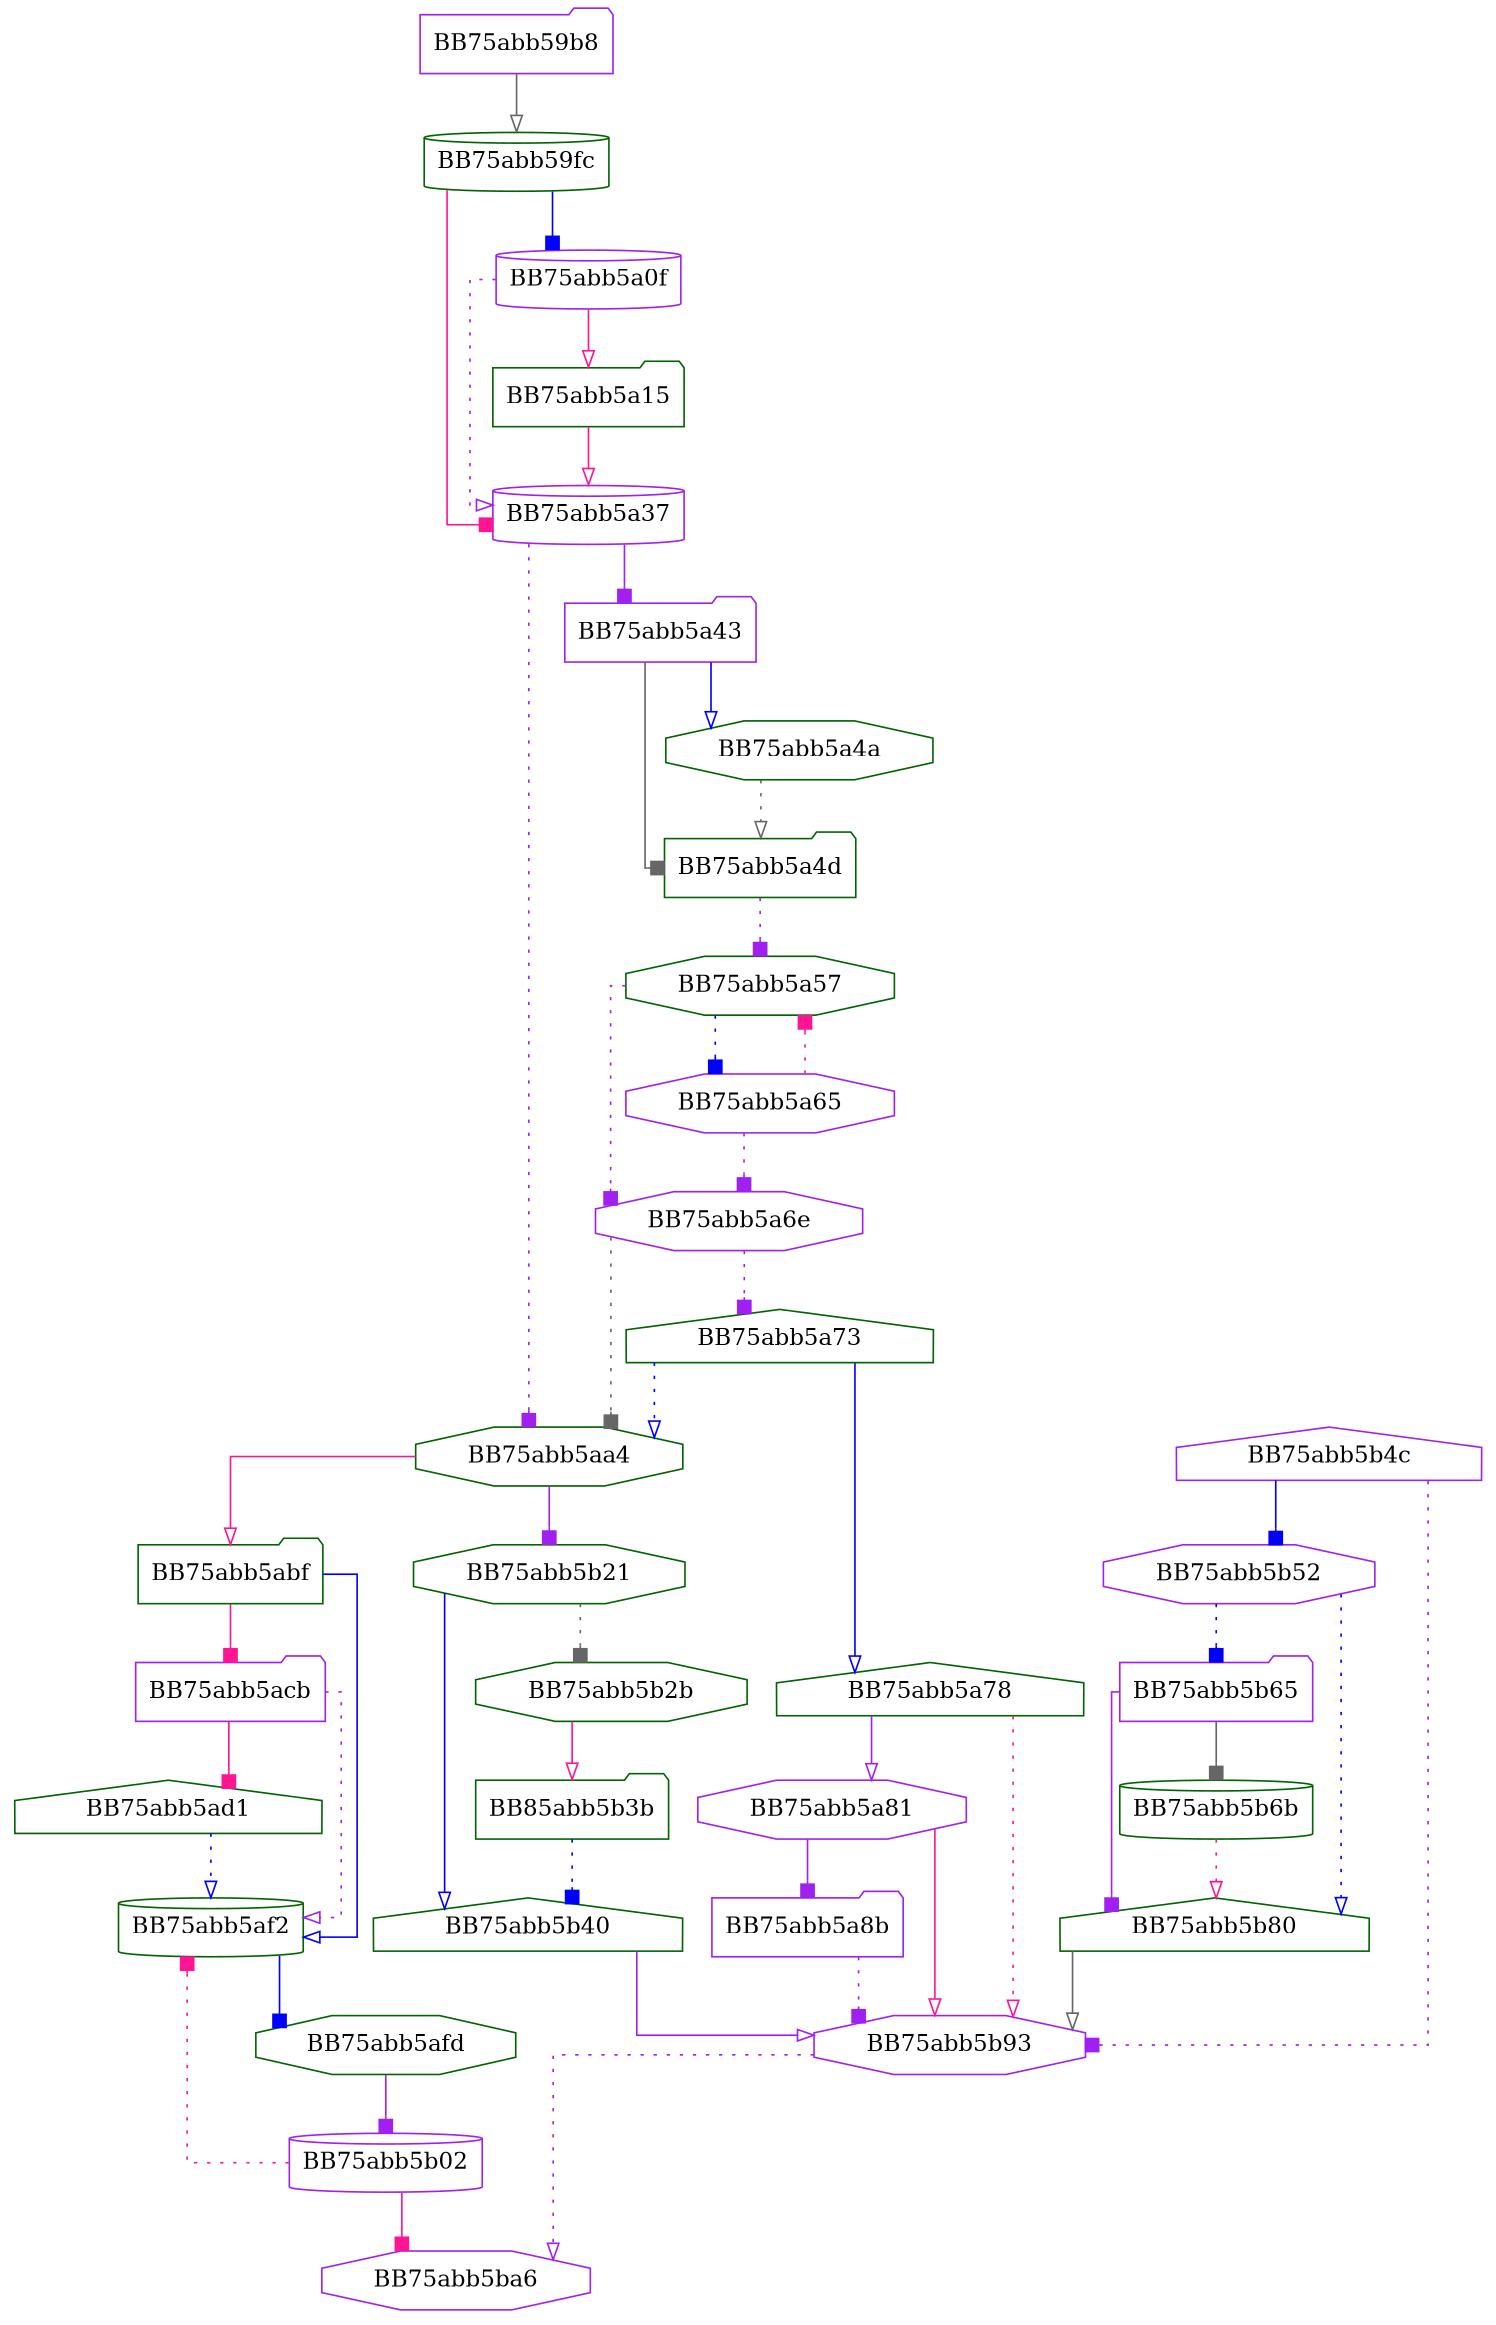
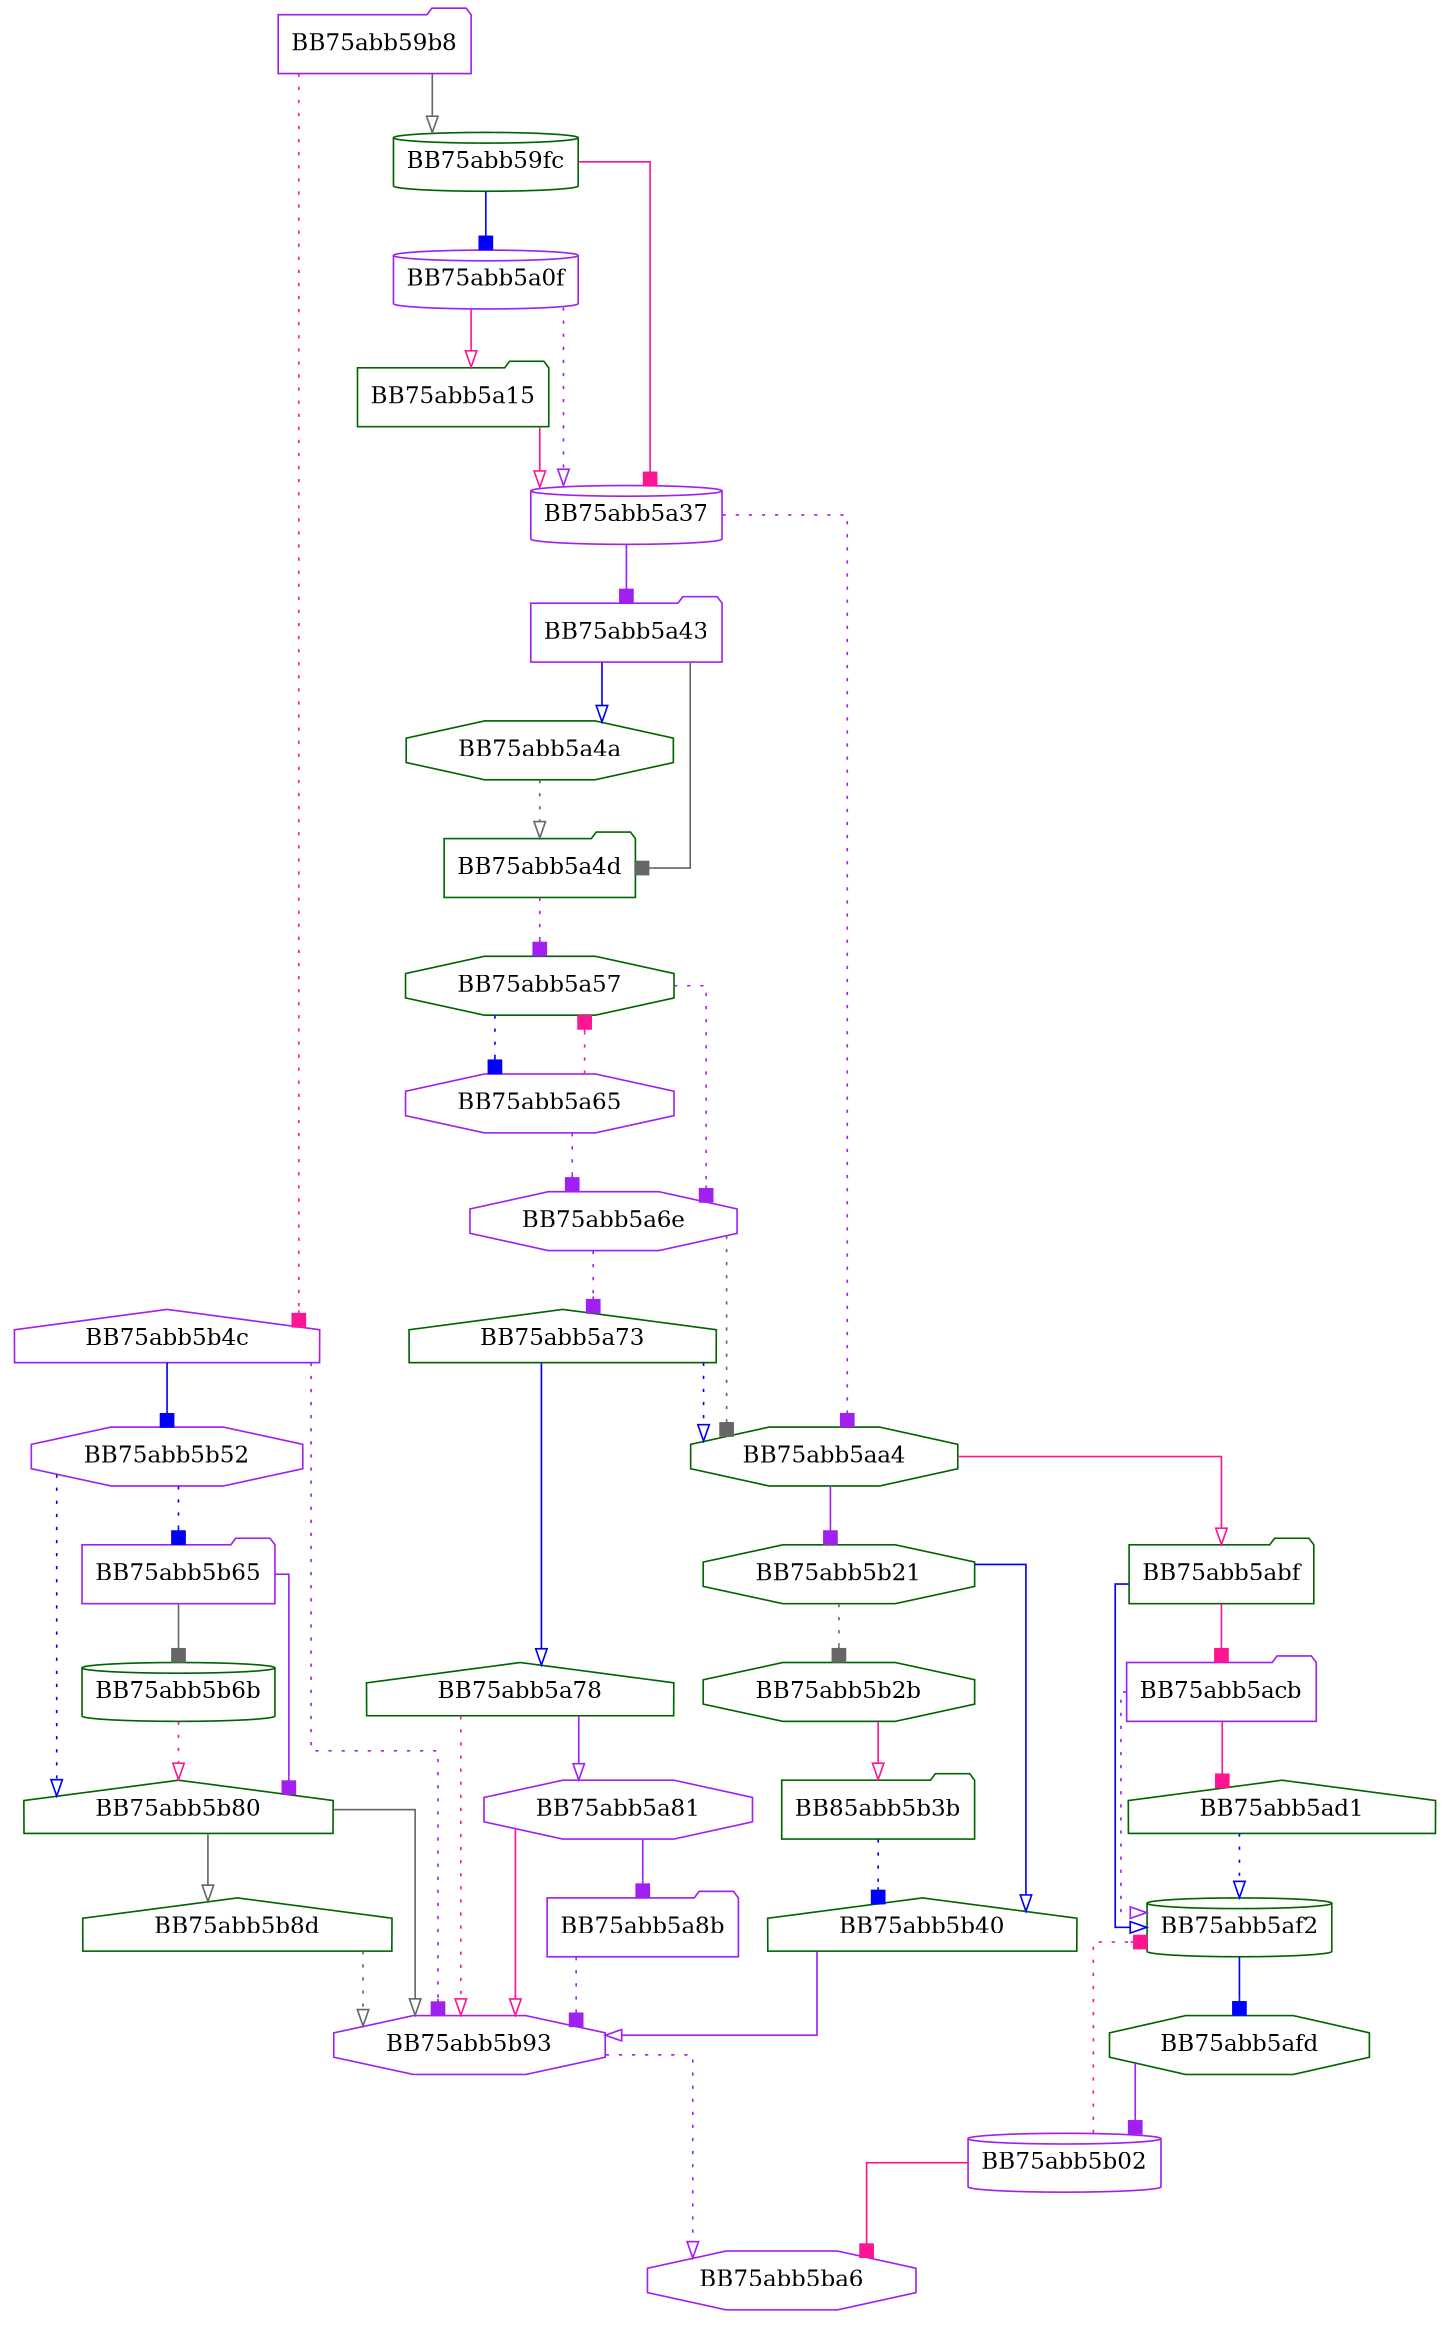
  digraph {
    splines=ortho
    node [color=darkgreen shape=octagon]
    edge [arrowhead=box color=purple style=solid]
    BB75abb59b8 [color=purple shape=folder]
    BB75abb5b4c [color=purple shape=house]
    BB75abb59fc [shape=cylinder]
    BB75abb5b93 [color=purple]
    BB75abb5b52 [color=purple]
    BB75abb5a37 [color=purple shape=cylinder]
    BB75abb5a0f [color=purple shape=cylinder]
    BB75abb5ba6 [color=purple]
    BB75abb5b80 [shape=house]
    BB75abb5b65 [color=purple shape=folder]
    BB75abb5aa4
    BB75abb5a43 [color=purple shape=folder]
    BB75abb5a15 [shape=folder]
    BB75abb5b21
    BB75abb5abf [shape=folder]
    BB75abb5a4d [shape=folder]
    BB75abb5a4a
    BB75abb5b40 [shape=house]
    BB75abb5b2b
    BB75abb5af2 [shape=cylinder]
    BB75abb5acb [color=purple shape=folder]
    BB75abb5a57
    BB75abb5a6e [color=purple]
    BB75abb5a65 [color=purple]
    BB75abb5a73 [shape=house]
    BB75abb5a78 [shape=house]
    BB75abb5a81 [color=purple]
    BB75abb5a8b [color=purple shape=folder]
    n29 [label=BB85abb5b3b shape=folder]
    BB75abb5afd
    BB75abb5ad1 [shape=house]
    BB75abb5b02 [color=purple shape=cylinder]
+   BB75abb5b8d [shape=house]
    BB75abb5b6b [shape=cylinder]
+   BB75abb59b8 -> BB75abb5b4c [color=deeppink style=dotted]
    BB75abb59b8 -> BB75abb59fc [arrowhead=onormal color=gray40]
    BB75abb5b4c -> BB75abb5b93 [style=dotted]
    BB75abb5b4c -> BB75abb5b52 [color=blue]
    BB75abb59fc -> BB75abb5a37 [color=deeppink]
    BB75abb59fc -> BB75abb5a0f [color=blue]
    BB75abb5b93 -> BB75abb5ba6 [arrowhead=onormal style=dotted]
    BB75abb5b52 -> BB75abb5b80 [arrowhead=onormal color=blue style=dotted]
    BB75abb5b52 -> BB75abb5b65 [color=blue style=dotted]
    BB75abb5a37 -> BB75abb5aa4 [style=dotted]
    BB75abb5a37 -> BB75abb5a43
    BB75abb5a0f -> BB75abb5a37 [arrowhead=onormal style=dotted]
    BB75abb5a0f -> BB75abb5a15 [arrowhead=onormal color=deeppink]
    BB75abb5b80 -> BB75abb5b93 [arrowhead=onormal color=gray40]
+   BB75abb5b80 -> BB75abb5b8d [arrowhead=onormal color=gray40]
    BB75abb5b65 -> BB75abb5b80
    BB75abb5b65 -> BB75abb5b6b [color=gray40]
    BB75abb5aa4 -> BB75abb5b21
    BB75abb5aa4 -> BB75abb5abf [arrowhead=onormal color=deeppink]
    BB75abb5a43 -> BB75abb5a4d [color=gray40]
    BB75abb5a43 -> BB75abb5a4a [arrowhead=onormal color=blue]
    BB75abb5a15 -> BB75abb5a37 [arrowhead=onormal color=deeppink]
    BB75abb5b21 -> BB75abb5b40 [arrowhead=onormal color=blue]
    BB75abb5b21 -> BB75abb5b2b [color=gray40 style=dotted]
    BB75abb5abf -> BB75abb5af2 [arrowhead=onormal color=blue]
    BB75abb5abf -> BB75abb5acb [color=deeppink]
    BB75abb5a4d -> BB75abb5a57 [style=dotted]
    BB75abb5a4a -> BB75abb5a4d [arrowhead=onormal color=gray40 style=dotted]
    BB75abb5b40 -> BB75abb5b93 [arrowhead=onormal]
    BB75abb5b2b -> n29 [arrowhead=onormal color=deeppink]
    BB75abb5af2 -> BB75abb5afd [color=blue]
    BB75abb5acb -> BB75abb5af2 [arrowhead=onormal style=dotted]
    BB75abb5acb -> BB75abb5ad1 [color=deeppink]
    BB75abb5a57 -> BB75abb5a6e [style=dotted]
    BB75abb5a57 -> BB75abb5a65 [color=blue style=dotted]
    BB75abb5a6e -> BB75abb5aa4 [color=gray40 style=dotted]
    BB75abb5a6e -> BB75abb5a73 [style=dotted]
    BB75abb5a65 -> BB75abb5a57 [color=deeppink style=dotted]
    BB75abb5a65 -> BB75abb5a6e [style=dotted]
    BB75abb5a73 -> BB75abb5aa4 [arrowhead=onormal color=blue style=dotted]
    BB75abb5a73 -> BB75abb5a78 [arrowhead=onormal color=blue]
    BB75abb5a78 -> BB75abb5b93 [arrowhead=onormal color=deeppink style=dotted]
    BB75abb5a78 -> BB75abb5a81 [arrowhead=onormal]
    BB75abb5a81 -> BB75abb5b93 [arrowhead=onormal color=deeppink]
    BB75abb5a81 -> BB75abb5a8b
    BB75abb5a8b -> BB75abb5b93 [style=dotted]
    n29 -> BB75abb5b40 [color=blue style=dotted]
    BB75abb5afd -> BB75abb5b02
    BB75abb5ad1 -> BB75abb5af2 [arrowhead=onormal color=blue style=dotted]
    BB75abb5b02 -> BB75abb5ba6 [color=deeppink]
    BB75abb5b02 -> BB75abb5af2 [color=deeppink style=dotted]
+   BB75abb5b8d -> BB75abb5b93 [arrowhead=onormal color=gray40 style=dotted]
    BB75abb5b6b -> BB75abb5b80 [arrowhead=onormal color=deeppink style=dotted]
  }
